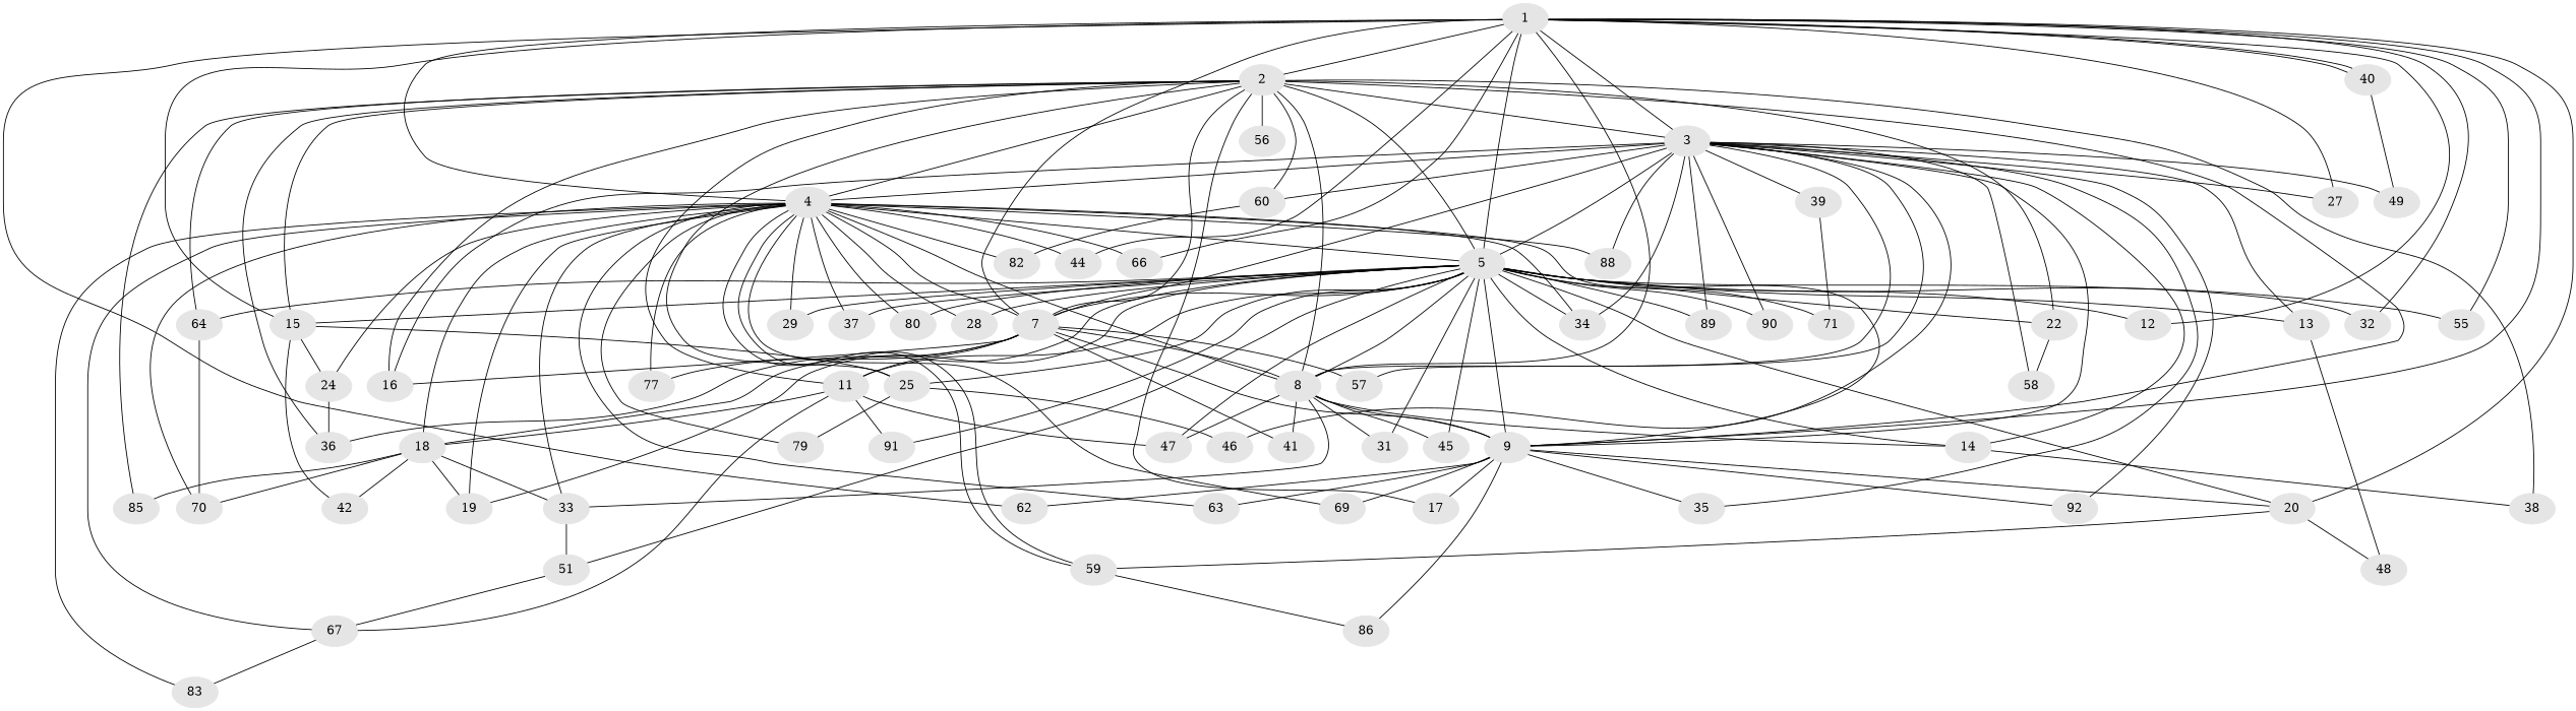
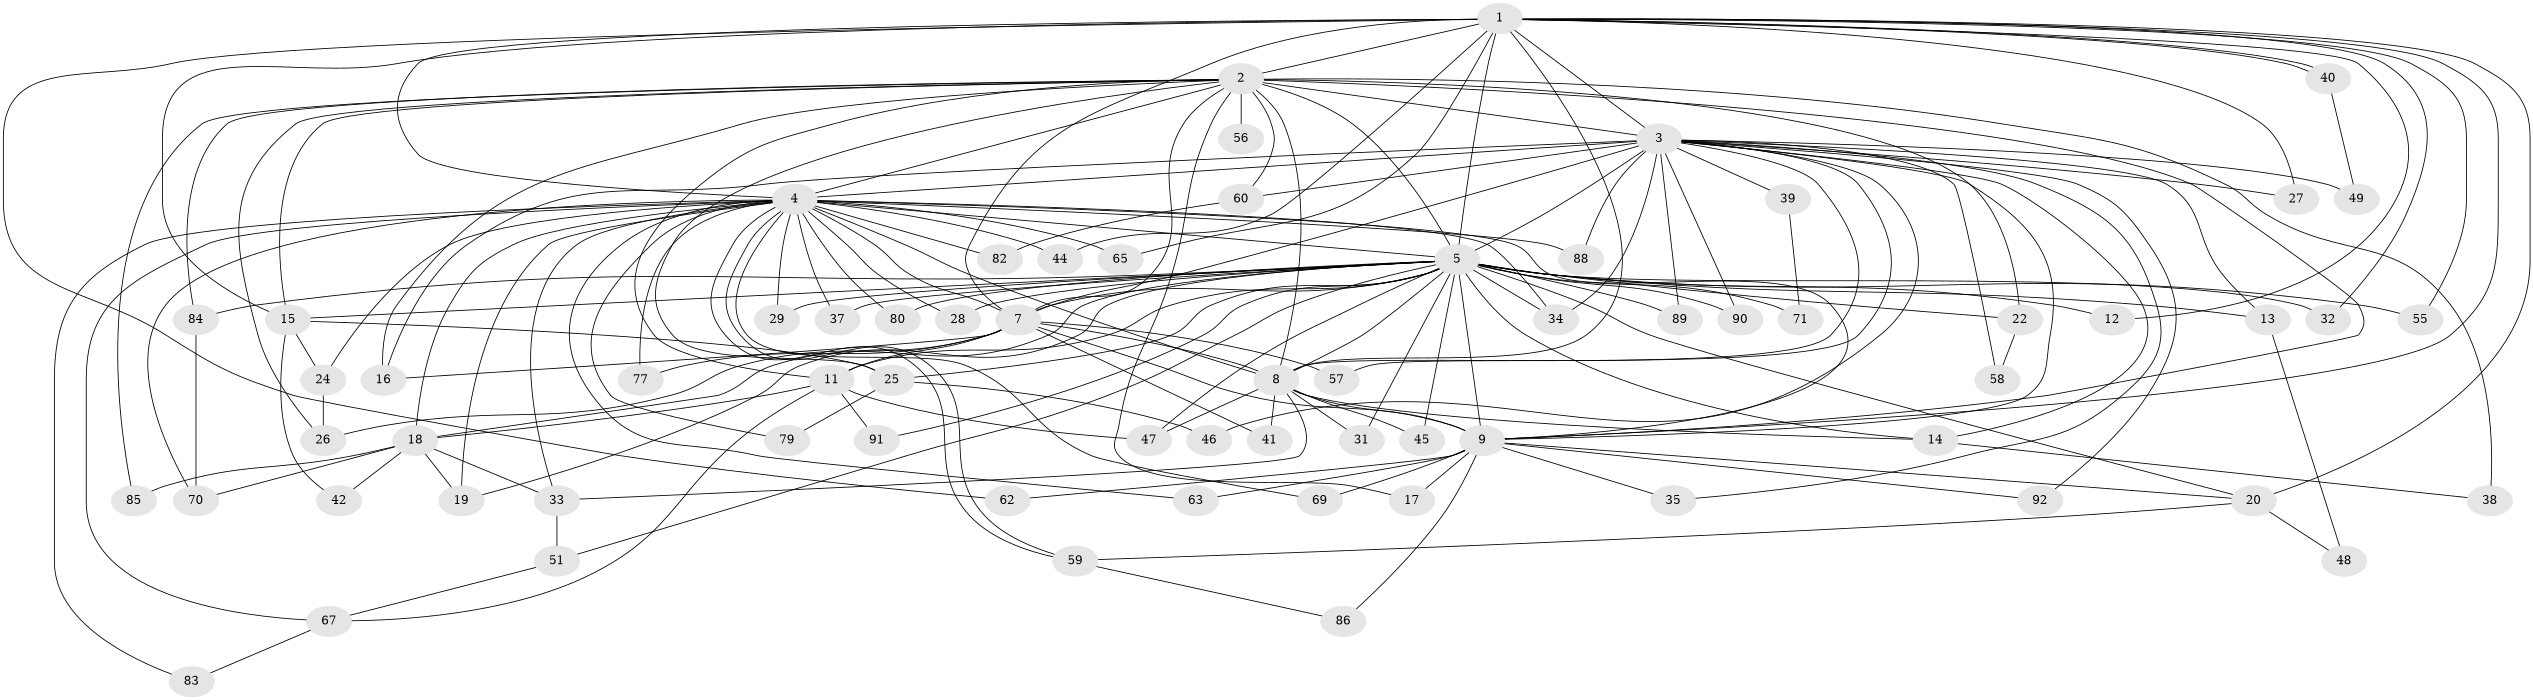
  graph {
    node [color=gray90 style=filled]
    1 [super="+43"]
    2 [super="+21"]
    3 [super="+6"]
    4 [super="+23"]
    5 [super="+10"]
    7 [super="+74"]
    8 [super="+66"]
    9 [super="+84"]
    12
    15 [super="+30"]
    20 [super="+52"]
    27
    32 [super="+53"]
    40 [super="+72"]
    44
    55
    62
-   65 [label=66]
+   65
    11 [super="+87"]
    16 [super="+75"]
    17
    22
    25 [super="+61"]
-   36 [super="+78"]
+   36 [super="+78" label=26]
    38
    56
    60
-   64
+   64 [label=84]
    85
    13
    14 [super="+26"]
    34 [super="+68"]
    35
    39
    46
    49
    57
    58
    88
    89
    90
    92
    18
    19 [super="+54"]
    24
    28
    29
    33 [super="+50"]
    37
    59 [super="+76"]
    63
    67 [super="+81"]
    69
    70 [super="+93"]
    77
    79
    80
    82
    83
    31
    45
    47 [super="+73"]
    51
    71
    91
    41
    86
    42
    48
    1 -- 2
    1 -- 3 [weight=2]
    1 -- 4 [weight=2]
    1 -- 5 [weight=2]
    1 -- 7
    1 -- 8
    1 -- 9
    1 -- 12
    1 -- 15
    1 -- 20
    1 -- 27
    1 -- 32
    1 -- 40
    1 -- 40
    1 -- 44
    1 -- 55
    1 -- 62
    1 -- 65
    2 -- 3 [weight=2]
    2 -- 4
    2 -- 5 [weight=2]
    2 -- 7
    2 -- 8 [weight=2]
    2 -- 9
    2 -- 15
    2 -- 11
    2 -- 16
    2 -- 17
    2 -- 22
    2 -- 25
    2 -- 36
    2 -- 38
    2 -- 56 [weight=2]
    2 -- 60
    2 -- 64
    2 -- 85
    3 -- 4 [weight=2]
    3 -- 5 [weight=4]
    3 -- 7 [weight=3]
    3 -- 8 [weight=2]
    3 -- 9 [weight=2]
    3 -- 27
    3 -- 16
    3 -- 60
    3 -- 13
    3 -- 14
    3 -- 34
    3 -- 35
    3 -- 39
    3 -- 46
    3 -- 49 [weight=2]
    3 -- 57
    3 -- 58
    3 -- 88
    3 -- 89
    3 -- 90
    3 -- 92
    4 -- 5 [weight=3]
    4 -- 7
    4 -- 8
    4 -- 9
    4 -- 44
    4 -- 65
    4 -- 34
    4 -- 88
    4 -- 18
    4 -- 19
    4 -- 24
    4 -- 28
    4 -- 29
    4 -- 33
    4 -- 37
    4 -- 59
    4 -- 59
    4 -- 63
    4 -- 67
    4 -- 69
    4 -- 70
    4 -- 77
    4 -- 79
    4 -- 80
    4 -- 82
    4 -- 83
    5 -- 7 [weight=2]
    5 -- 8 [weight=2]
    5 -- 9 [weight=3]
    5 -- 12
    5 -- 15
    5 -- 20
    5 -- 32 [weight=2]
    5 -- 55
    5 -- 11
    5 -- 22
    5 -- 25
    5 -- 64
    5 -- 13
    5 -- 14
    5 -- 34
    5 -- 89
    5 -- 90
    5 -- 18
    5 -- 19
    5 -- 28
    5 -- 29
    5 -- 37
    5 -- 80
    5 -- 31
    5 -- 45
    5 -- 47
    5 -- 51
    5 -- 71
    5 -- 91
    7 -- 8
    7 -- 9
    7 -- 11
    7 -- 16
    7 -- 36
    7 -- 57
    7 -- 77
    7 -- 41
    8 -- 9
    8 -- 14
    8 -- 33
    8 -- 31
    8 -- 45
    8 -- 47
    8 -- 41
    9 -- 20
    9 -- 62
    9 -- 17
    9 -- 35
    9 -- 92
    9 -- 63
    9 -- 69
    9 -- 86
    15 -- 25
    15 -- 24
    15 -- 42
    20 -- 59
    20 -- 48
    40 -- 49
    11 -- 18
    11 -- 67
    11 -- 47
    11 -- 91
    22 -- 58
    25 -- 46
    25 -- 79
    60 -- 82
    64 -- 70
    13 -- 48
    14 -- 38
    39 -- 71
    18 -- 85
    18 -- 19
    18 -- 33
    18 -- 70
    18 -- 42
    24 -- 36
    33 -- 51
    59 -- 86
    67 -- 83
    51 -- 67
  }
